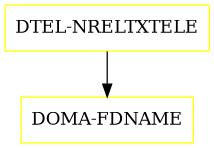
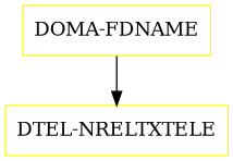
  digraph {
    node [color=yellow shape=box]
    "DTEL-NRELTXTELE"
    "DOMA-FDNAME"
-   "DTEL-NRELTXTELE" -> "DOMA-FDNAME"
+   "DOMA-FDNAME" -> "DTEL-NRELTXTELE"
  }
